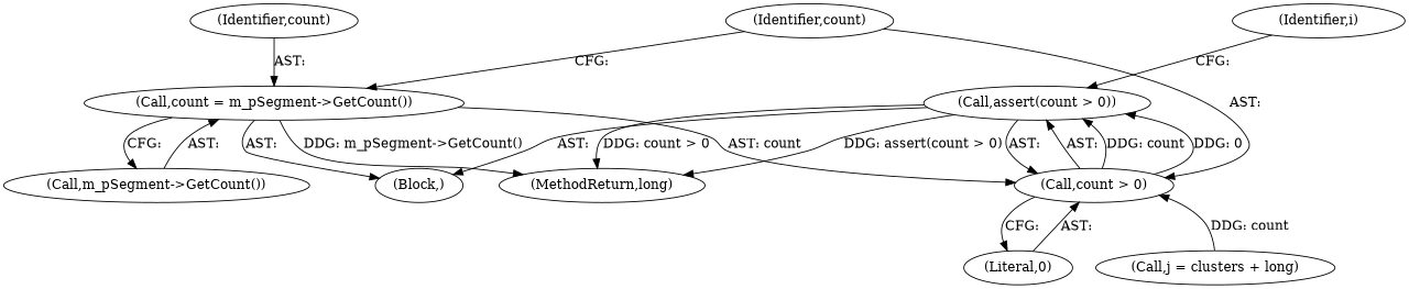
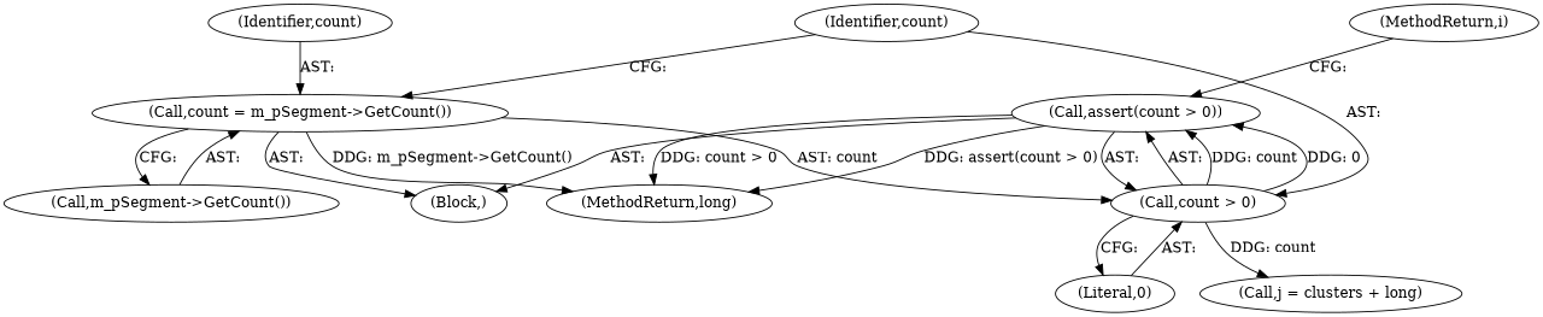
  digraph {
    n1 [label="(Call,assert(count > 0))"]
    n2 [label="(Call,count > 0)"]
    n3 [label="(MethodReturn,long)"]
    n4 [label="(Block,)"]
    n5 [label="(Literal,0)"]
    n6 [label="(Call,j = clusters + long)"]
    n7 [label="(Call,count = m_pSegment->GetCount())"]
    n8 [label="(Call,m_pSegment->GetCount())"]
    n9 [label="(Identifier,count)"]
-   n10 [label="(Identifier,i)"]
+   n10 [label="(MethodReturn,i)"]
    n11 [label="(Identifier,count)"]
    n1 -> n2 [label="AST: "]
    n1 -> n3 [label="DDG: assert(count > 0)"]
    n1 -> n3 [label="DDG: count > 0"]
    n1 -> n4 [label="AST: "]
    n2 -> n1 [label="AST: "]
    n2 -> n1 [label="DDG: count"]
    n2 -> n1 [label="DDG: 0"]
    n2 -> n5 [label="CFG: "]
-   n6 -> n2 [label="DDG: count"]
+   n2 -> n6 [label="DDG: count"]
    n5 -> n2 [label="AST: "]
    n7 -> n2 [label="AST: count"]
    n7 -> n3 [label="DDG: m_pSegment->GetCount()"]
    n7 -> n4 [label="AST: "]
    n7 -> n8 [label="CFG: "]
    n8 -> n7 [label="AST: "]
    n9 -> n2 [label="AST: "]
    n9 -> n7 [label="CFG: "]
    n10 -> n1 [label="CFG: "]
    n11 -> n7 [label="AST: "]
  }
